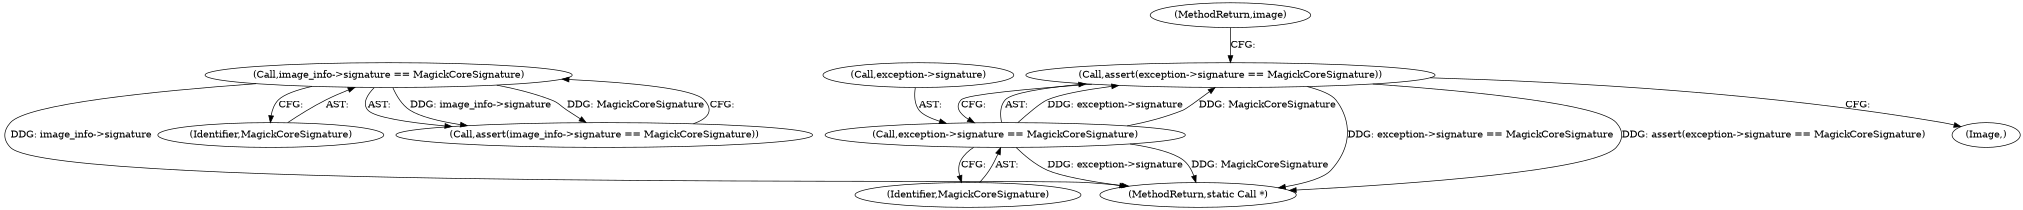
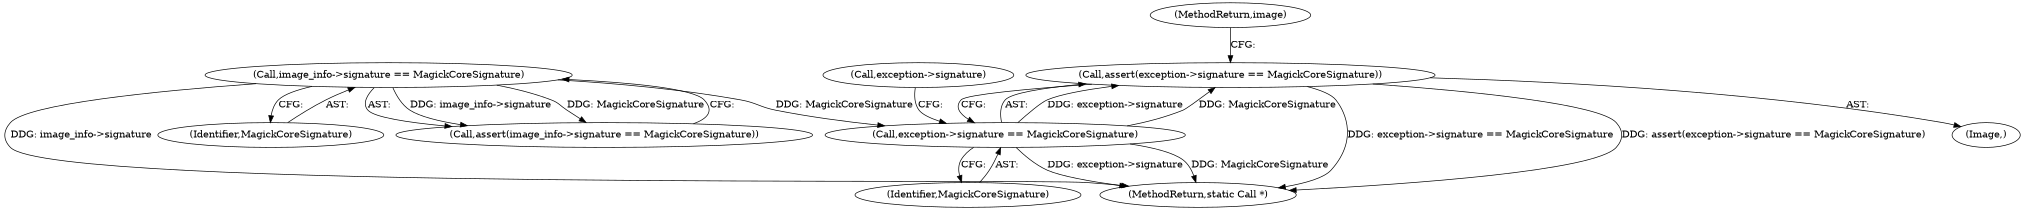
  digraph {
    n1 [label="(Call,assert(exception->signature == MagickCoreSignature))"]
    n2 [label="(Call,exception->signature == MagickCoreSignature)"]
    n3 [label="(MethodReturn,static Call *)"]
    n4 [label="(Image,)"]
    n5 [label="(Identifier,MagickCoreSignature)"]
    n6 [label="(Call,image_info->signature == MagickCoreSignature)"]
    n7 [label="(Identifier,MagickCoreSignature)"]
    n8 [label="(Call,assert(image_info->signature == MagickCoreSignature))"]
    n9 [label="(Call,exception->signature)"]
    n10 [label="(MethodReturn,image)"]
    n1 -> n2 [label="CFG: "]
    n1 -> n3 [label="DDG: exception->signature == MagickCoreSignature"]
    n1 -> n3 [label="DDG: assert(exception->signature == MagickCoreSignature)"]
-   n1 -> n4 [label="CFG: "]
+   n1 -> n4 [label="AST: "]
    n2 -> n1 [label="AST: "]
    n2 -> n1 [label="DDG: exception->signature"]
    n2 -> n1 [label="DDG: MagickCoreSignature"]
    n2 -> n3 [label="DDG: exception->signature"]
    n2 -> n3 [label="DDG: MagickCoreSignature"]
    n2 -> n5 [label="CFG: "]
    n5 -> n2 [label="AST: "]
+   n6 -> n2 [label="DDG: MagickCoreSignature"]
    n6 -> n3 [label="DDG: image_info->signature"]
    n6 -> n7 [label="CFG: "]
    n6 -> n8 [label="AST: "]
    n6 -> n8 [label="DDG: image_info->signature"]
    n6 -> n8 [label="DDG: MagickCoreSignature"]
    n7 -> n6 [label="AST: "]
    n8 -> n6 [label="CFG: "]
-   n9 -> n2 [label="AST: "]
+   n9 -> n2 [label="CFG: "]
    n10 -> n1 [label="CFG: "]
  }
